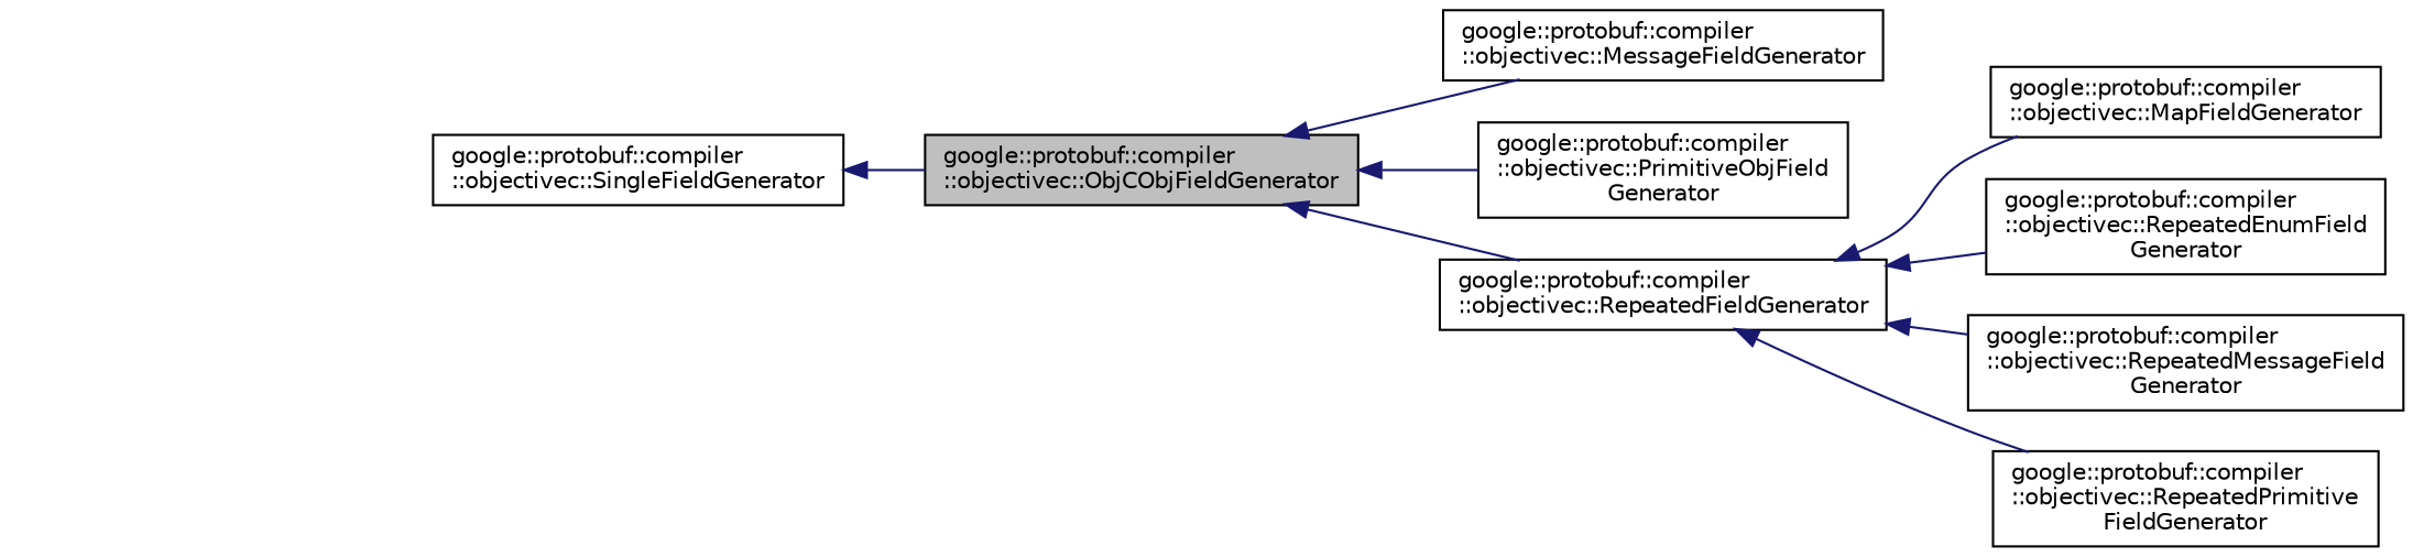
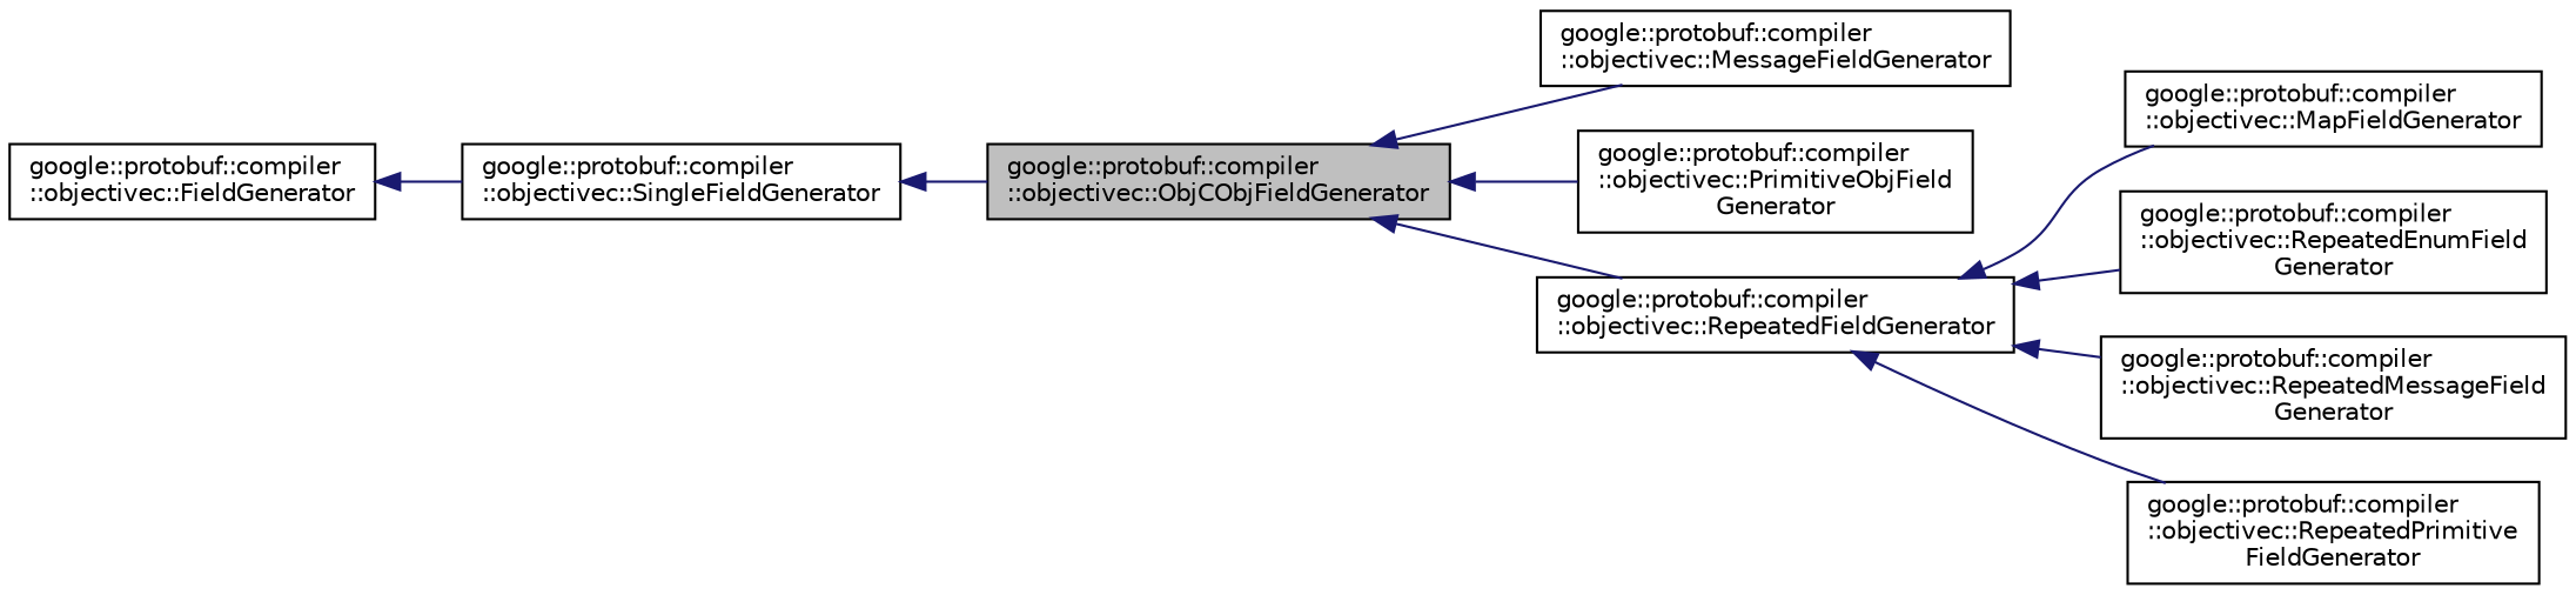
  digraph {
    rankdir=LR
    node [color=black fillcolor=white fontname=Helvetica fontsize=10 shape=record style=filled]
    edge [color=midnightblue dir=back fontname=Helvetica fontsize=10 labelfontname=Helvetica labelfontsize=10 style=solid]
    n1 [fillcolor=grey75 fontcolor=black height=0.2 label="google::protobuf::compiler\l::objectivec::ObjCObjFieldGenerator" width=0.4]
    n2 [height=0.2 label="google::protobuf::compiler\l::objectivec::MessageFieldGenerator" width=0.4]
    n3 [height=0.2 label="google::protobuf::compiler\l::objectivec::PrimitiveObjField\lGenerator" width=0.4]
    n4 [height=0.2 label="google::protobuf::compiler\l::objectivec::RepeatedFieldGenerator" width=0.4]
    n5 [height=0.2 label="google::protobuf::compiler\l::objectivec::SingleFieldGenerator" width=0.4]
+   n6 [height=0.2 label="google::protobuf::compiler\l::objectivec::FieldGenerator" width=0.4]
    n7 [height=0.2 label="google::protobuf::compiler\l::objectivec::MapFieldGenerator" width=0.4]
    n8 [height=0.2 label="google::protobuf::compiler\l::objectivec::RepeatedEnumField\lGenerator" width=0.4]
    n9 [height=0.2 label="google::protobuf::compiler\l::objectivec::RepeatedMessageField\lGenerator" width=0.4]
    n10 [height=0.2 label="google::protobuf::compiler\l::objectivec::RepeatedPrimitive\lFieldGenerator" width=0.4]
    n1 -> n2
    n1 -> n3
    n1 -> n4
    n4 -> n7
    n4 -> n8
    n4 -> n9
    n4 -> n10
    n5 -> n1
+   n6 -> n5
  }
